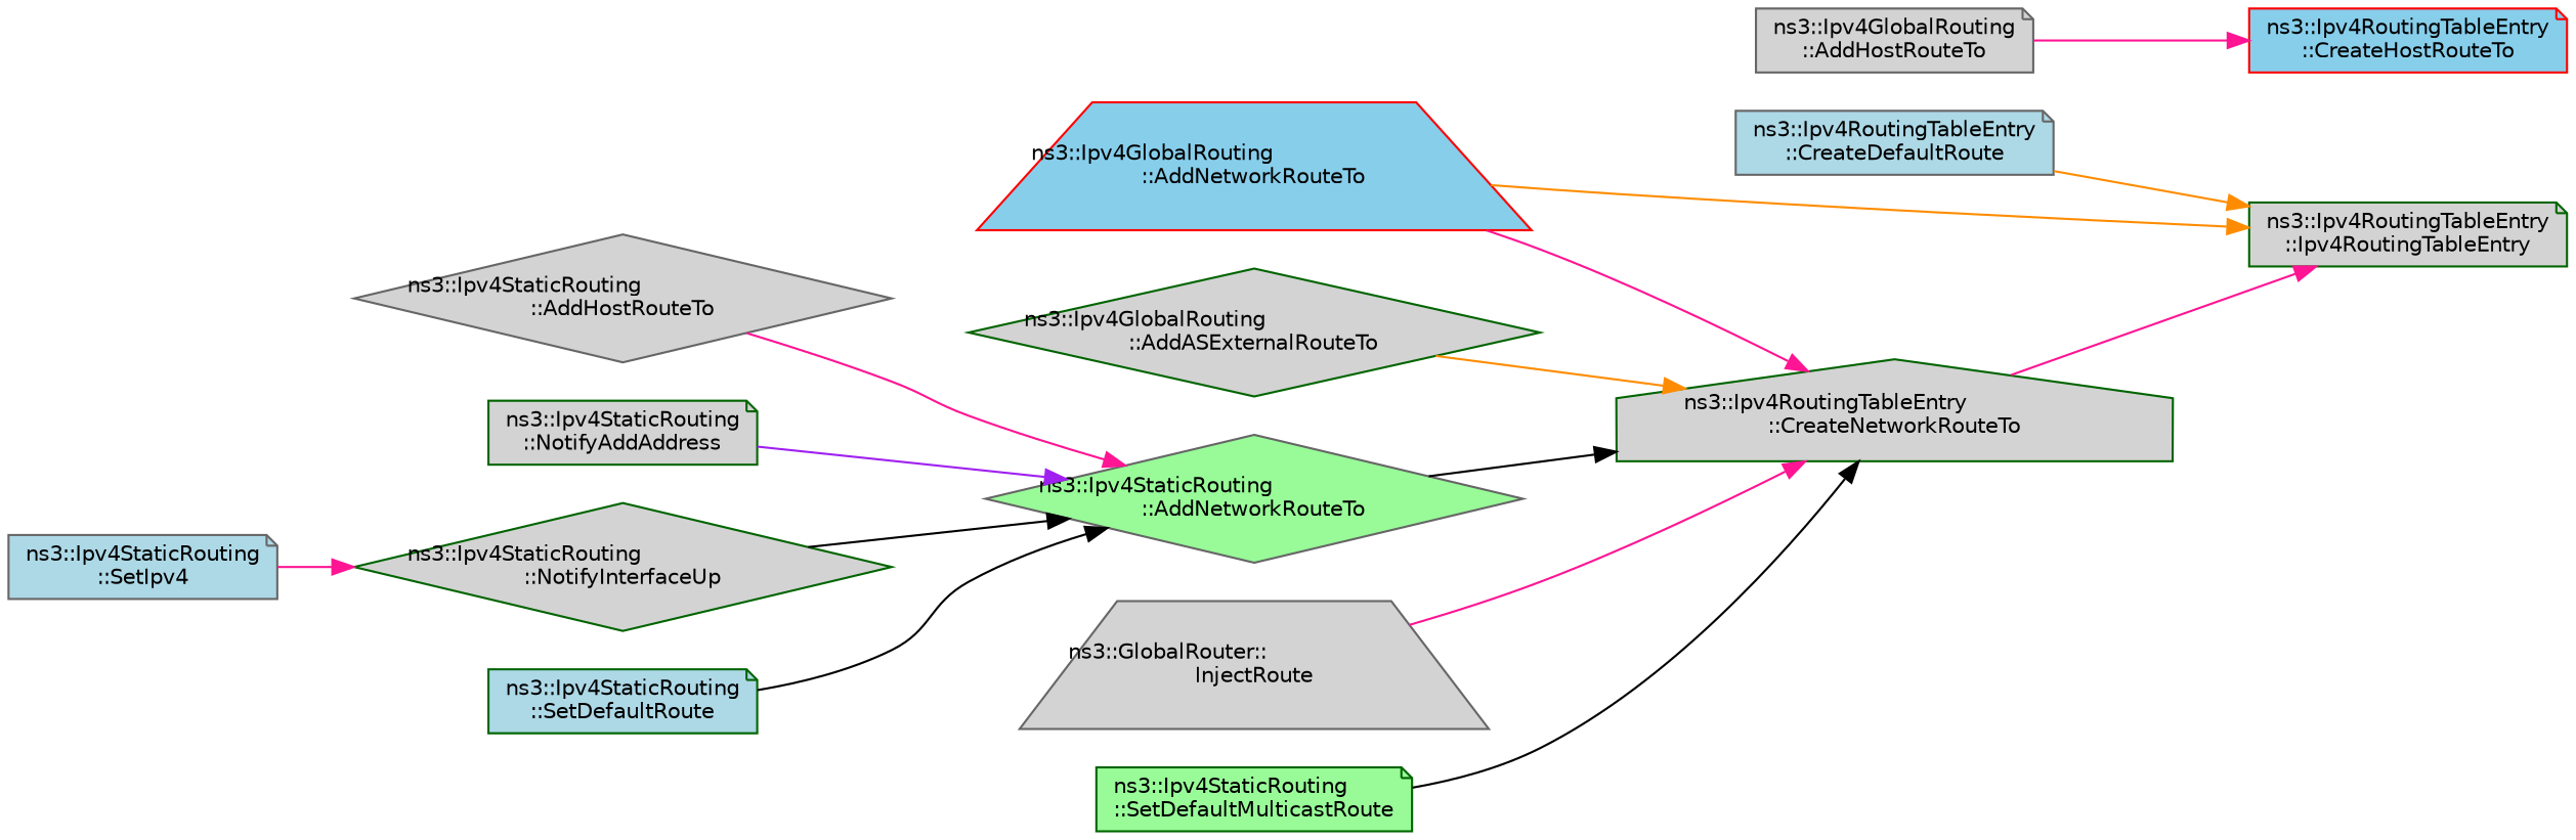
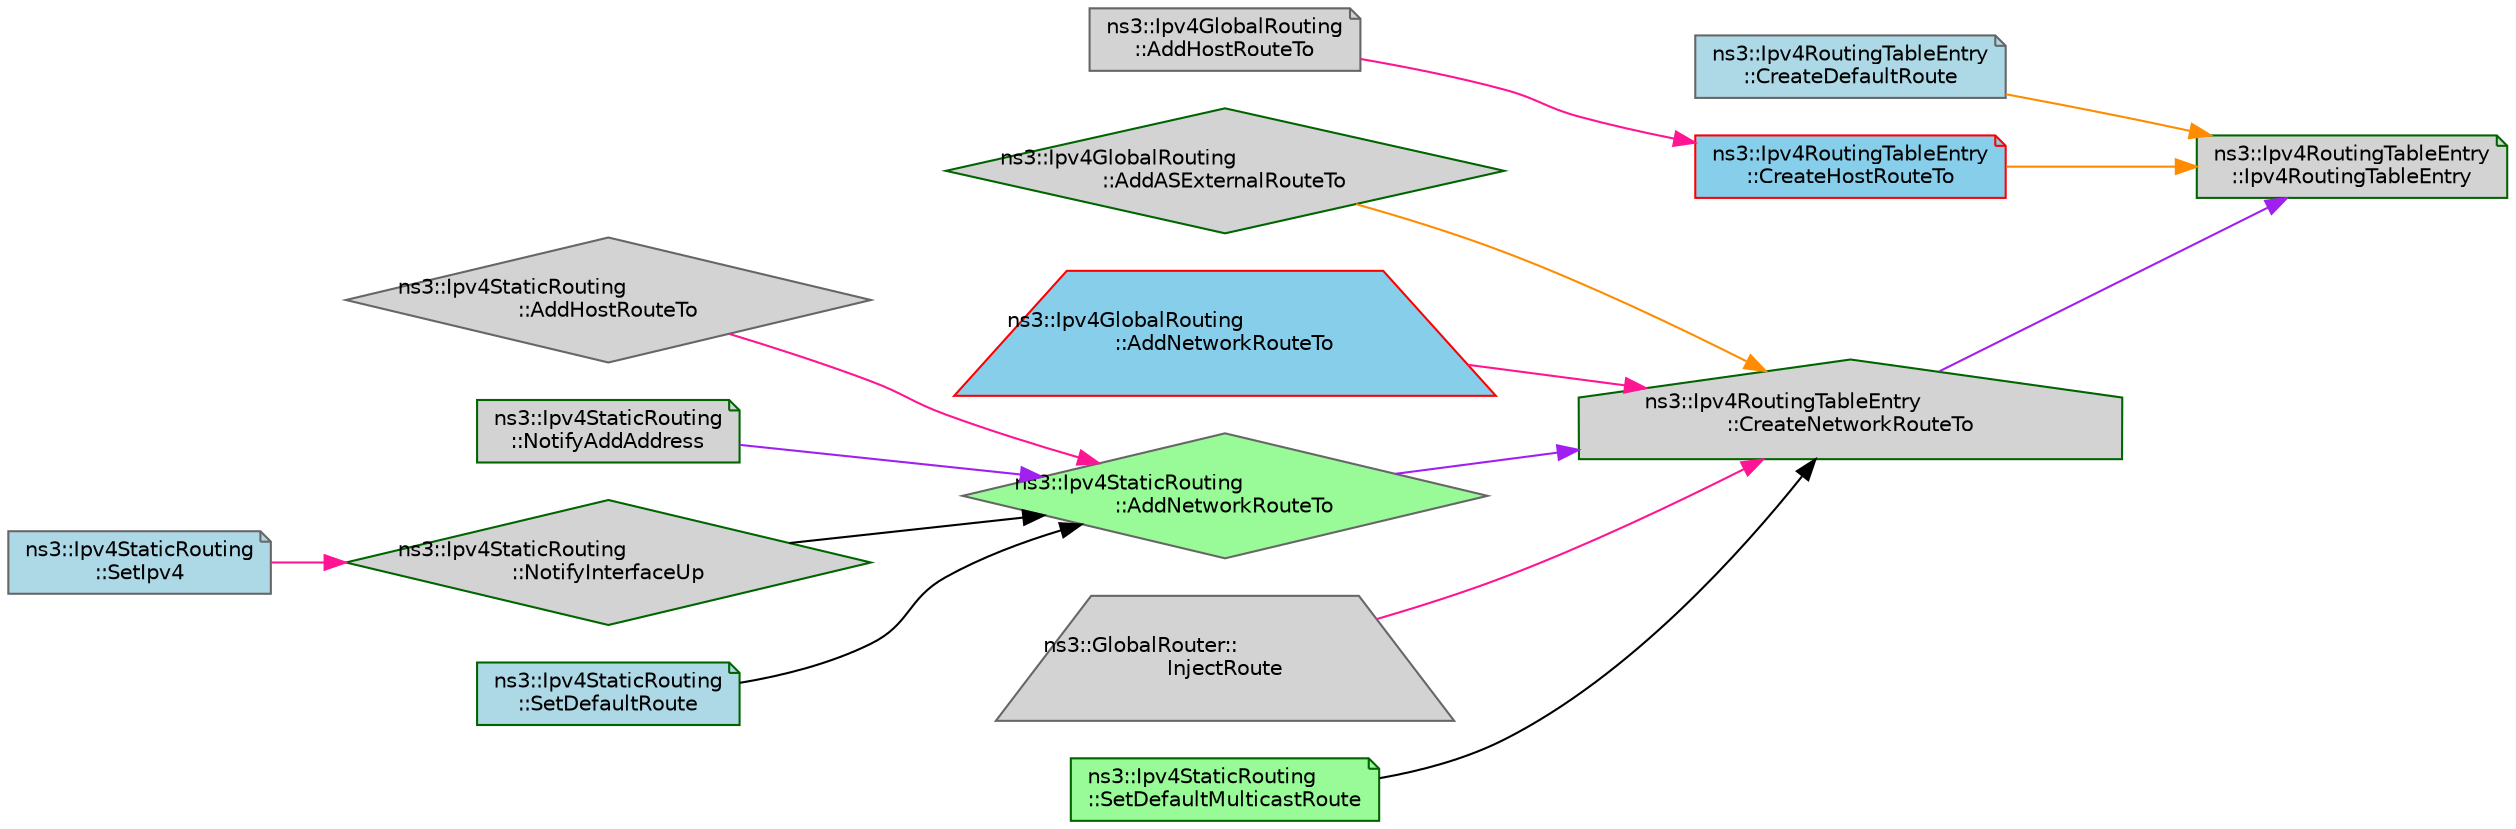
  digraph {
    rankdir=RL
    node [color=darkgreen fillcolor=lightgrey fontname=Helvetica fontsize=10 shape=note style=filled]
    edge [color=deeppink dir=back fontname=Helvetica fontsize=10 labelfontname=Helvetica labelfontsize=10 style=solid]
    n1 [fontcolor=black height=0.2 label="ns3::Ipv4RoutingTableEntry\l::Ipv4RoutingTableEntry" width=0.4]
    n2 [color=gray40 fillcolor=lightblue height=0.2 label="ns3::Ipv4RoutingTableEntry\l::CreateDefaultRoute" width=0.4]
    n3 [color=red fillcolor=skyblue height=0.2 label="ns3::Ipv4RoutingTableEntry\l::CreateHostRouteTo" width=0.4]
    n4 [height=0.2 label="ns3::Ipv4RoutingTableEntry\l::CreateNetworkRouteTo" shape=house width=0.4]
    n5 [color=gray40 height=0.2 label="ns3::Ipv4GlobalRouting\l::AddHostRouteTo" width=0.4]
    n6 [height=0.2 label="ns3::Ipv4GlobalRouting\l::AddASExternalRouteTo" shape=diamond width=0.4]
    n7 [color=red fillcolor=skyblue height=0.2 label="ns3::Ipv4GlobalRouting\l::AddNetworkRouteTo" shape=trapezium width=0.4]
    n8 [color=gray40 fillcolor=palegreen height=0.2 label="ns3::Ipv4StaticRouting\l::AddNetworkRouteTo" shape=diamond width=0.4]
    n9 [color=gray40 height=0.2 label="ns3::GlobalRouter::\lInjectRoute" shape=trapezium width=0.4]
    n10 [fillcolor=palegreen height=0.2 label="ns3::Ipv4StaticRouting\l::SetDefaultMulticastRoute" width=0.4]
    n11 [color=gray40 height=0.2 label="ns3::Ipv4StaticRouting\l::AddHostRouteTo" shape=diamond width=0.4]
    n12 [height=0.2 label="ns3::Ipv4StaticRouting\l::NotifyAddAddress" width=0.4]
    n13 [height=0.2 label="ns3::Ipv4StaticRouting\l::NotifyInterfaceUp" shape=diamond width=0.4]
    n14 [fillcolor=lightblue height=0.2 label="ns3::Ipv4StaticRouting\l::SetDefaultRoute" width=0.4]
    n15 [color=gray40 fillcolor=lightblue height=0.2 label="ns3::Ipv4StaticRouting\l::SetIpv4" width=0.4]
    n1 -> n2 [color=darkorange]
-   n1 -> n7 [color=darkorange]
-   n1 -> n4
+   n1 -> n3 [color=darkorange]
+   n1 -> n4 [color=purple]
    n3 -> n5
    n4 -> n6 [color=darkorange]
    n4 -> n7
-   n4 -> n8 [color=black]
+   n4 -> n8 [color=purple]
    n4 -> n9
    n4 -> n10 [color=black]
    n8 -> n11
    n8 -> n12 [color=purple]
    n8 -> n13 [color=black]
    n8 -> n14 [color=black]
    n13 -> n15
  }
